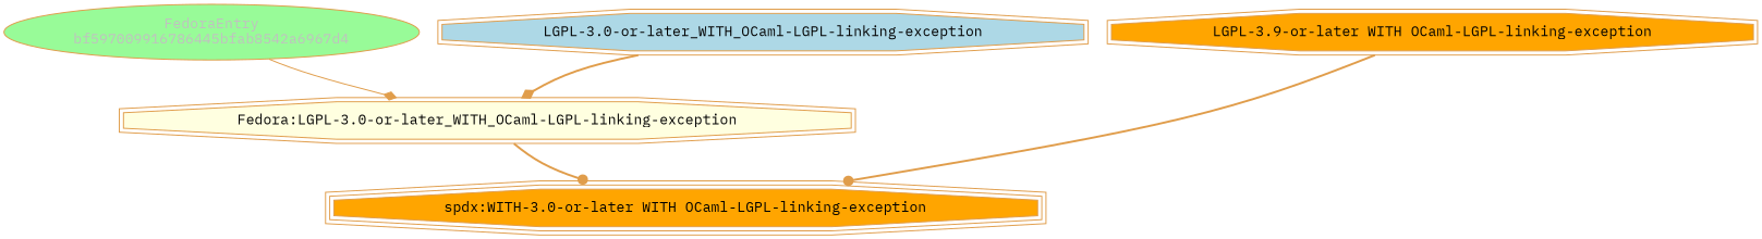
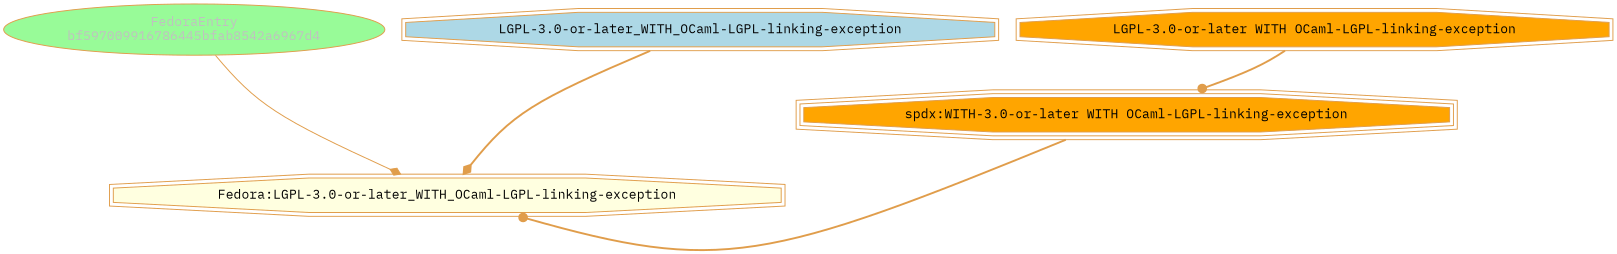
  strict digraph {
    fontname="IBM Plex Mono"
    splines=curved
    node [color="#e09d4b" fillcolor=orange fontname="IBM Plex Mono" shape=doubleoctagon style=filled]
    edge [arrowhead=diamond color="#e09d4b" fontname="IBM Plex Mono" weight=0.7 style=bold]
    n1 [fillcolor=palegreen fontcolor=gray label="FedoraEntry\nbf597009916786445bfab8542a6967d4" shape=ellipse]
    n2 [fillcolor=lightyellow label="Fedora:LGPL-3.0-or-later_WITH_OCaml-LGPL-linking-exception"]
    n3 [fillcolor=lightblue label="LGPL-3.0-or-later_WITH_OCaml-LGPL-linking-exception"]
    n4 [label="spdx:WITH-3.0-or-later WITH OCaml-LGPL-linking-exception" shape=tripleoctagon]
-   n5 [label="LGPL-3.9-or-later WITH OCaml-LGPL-linking-exception"]
+   n5 [label="LGPL-3.0-or-later WITH OCaml-LGPL-linking-exception"]
    n1 -> n2 [weight=0.5 style=""]
    n3 -> n2
-   n2 -> n4 [arrowhead=dot]
+   n4 -> n2 [arrowhead=dot]
    n5 -> n4 [arrowhead=dot]
  }
